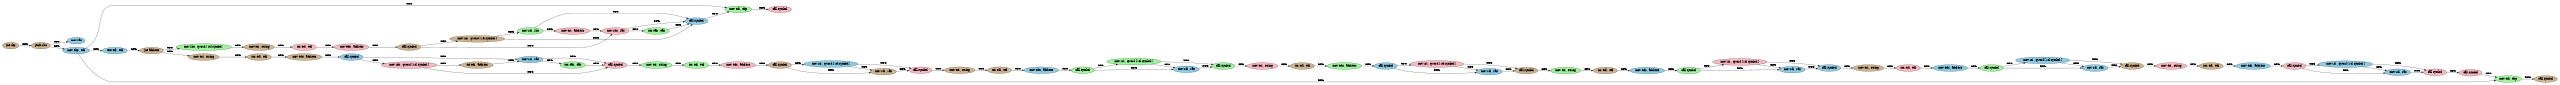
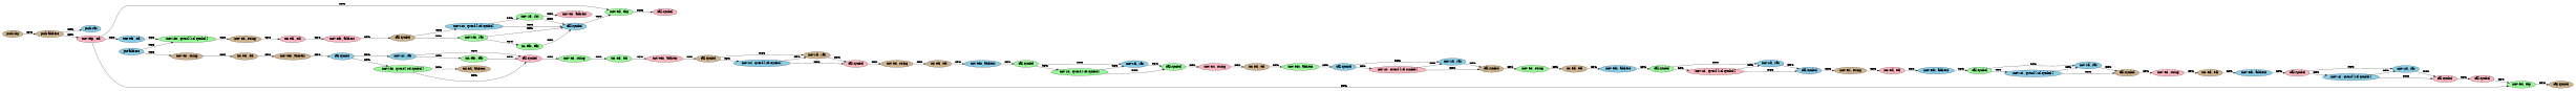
  digraph {
    rankdir=LR
    node [fillcolor=tan style=filled]
-   n1 [label="jne rbp"]
-   n2 [label="push rbx"]
-   n3 [fillcolor=skyblue label="mov rax"]
-   n4 [fillcolor=skyblue label="mov ebp , edi"]
+   n1 [label="push rbp"]
+   n2 [label="push address"]
+   n3 [fillcolor=skyblue label="push rax"]
+   n4 [fillcolor=lightpink label="mov ebp , edi"]
    n5 [fillcolor=skyblue label="test edi , edi"]
    n6 [fillcolor=palegreen label="mov edi , ebp"]
    n7 [fillcolor=palegreen label="mov edi , ebp"]
-   n8 [label="jne address"]
+   n8 [fillcolor=skyblue label="jne address"]
    n9 [fillcolor=lightpink label="call symbol"]
    n10 [label="call symbol"]
    n11 [fillcolor=palegreen label="mov rbx , qword [ rel symbol ]"]
    n12 [label="mov esi , string"]
    n13 [label="mov esi , string"]
    n14 [label="xor edi , edi"]
    n15 [fillcolor=lightpink label="xor edi , edi"]
    n16 [label="mov edx , address"]
    n17 [fillcolor=lightpink label="mov edx , address"]
    n18 [label="call symbol"]
-   n19 [label="mov rcx , qword [ rel symbol ]"]
-   n20 [fillcolor=lightpink label="mov rdx , rax"]
+   n19 [fillcolor=skyblue label="mov rcx , qword [ rel symbol ]"]
+   n20 [fillcolor=palegreen label="mov rdx , rax"]
    n21 [fillcolor=palegreen label="mov rdi , rbx"]
    n22 [fillcolor=skyblue label="call symbol"]
    n23 [fillcolor=palegreen label="xor eax , eax"]
    n24 [fillcolor=lightpink label="mov esi , address"]
    n25 [fillcolor=skyblue label="call symbol"]
-   n26 [fillcolor=lightpink label="mov rdx , qword [ rel symbol ]"]
+   n26 [fillcolor=palegreen label="mov rdx , qword [ rel symbol ]"]
    n27 [fillcolor=skyblue label="mov rsi , rax"]
    n28 [label="esi edi , address"]
    n29 [fillcolor=lightpink label="call symbol"]
    n30 [fillcolor=palegreen label="xor eax , eax"]
    n31 [fillcolor=palegreen label="mov esi , string"]
    n32 [fillcolor=palegreen label="xor edi , edi"]
    n33 [fillcolor=lightpink label="mov edx , address"]
    n34 [label="call symbol"]
    n35 [fillcolor=skyblue label="mov rsi , qword [ rel symbol ]"]
    n36 [label="mov rdi , rax"]
    n37 [fillcolor=lightpink label="call symbol"]
    n38 [label="mov esi , string"]
    n39 [label="xor edi , edi"]
    n40 [fillcolor=skyblue label="mov edx , address"]
    n41 [fillcolor=palegreen label="call symbol"]
    n42 [fillcolor=palegreen label="mov rsi , qword [ rel symbol ]"]
    n43 [fillcolor=skyblue label="mov rdi , rax"]
    n44 [fillcolor=palegreen label="call symbol"]
    n45 [fillcolor=lightpink label="mov esi , string"]
    n46 [label="xor edi , edi"]
    n47 [fillcolor=palegreen label="mov edx , address"]
    n48 [fillcolor=skyblue label="call symbol"]
    n49 [fillcolor=lightpink label="mov rsi , qword [ rel symbol ]"]
    n50 [fillcolor=skyblue label="mov rdi , rax"]
    n51 [label="call symbol"]
    n52 [fillcolor=palegreen label="mov esi , string"]
    n53 [label="xor edi , edi"]
    n54 [fillcolor=skyblue label="mov edx , address"]
    n55 [fillcolor=palegreen label="call symbol"]
    n56 [fillcolor=lightpink label="mov rsi , qword [ rel symbol ]"]
    n57 [fillcolor=skyblue label="mov rdi , rax"]
    n58 [fillcolor=skyblue label="call symbol"]
    n59 [label="mov esi , string"]
    n60 [fillcolor=lightpink label="xor edi , edi"]
    n61 [fillcolor=skyblue label="mov edx , address"]
    n62 [fillcolor=palegreen label="call symbol"]
    n63 [fillcolor=skyblue label="mov rsi , qword [ rel symbol ]"]
    n64 [fillcolor=skyblue label="mov rdi , rax"]
    n65 [label="call symbol"]
    n66 [fillcolor=lightpink label="mov esi , string"]
    n67 [label="xor edi , edi"]
    n68 [fillcolor=skyblue label="mov edx , address"]
    n69 [fillcolor=lightpink label="call symbol"]
    n70 [fillcolor=skyblue label="mov rsi , qword [ rel symbol ]"]
    n71 [fillcolor=skyblue label="mov rdi , rax"]
    n72 [fillcolor=lightpink label="call symbol"]
    n73 [fillcolor=lightpink label="call symbol"]
    n1 -> n2 [label=CFG]
    n2 -> n3 [label=CFG]
    n2 -> n4 [label=CFG]
    n4 -> n5 [label=CFG]
    n4 -> n6 [label=DFG]
    n4 -> n7 [label=DFG]
-   n5 -> n8 [label=CFG]
+   n5 -> n11 [label=CFG]
    n6 -> n9 [label=DFG]
    n7 -> n10 [label=DFG]
    n8 -> n11 [label=CFG]
    n8 -> n12 [label=CFG]
    n11 -> n13 [label=CFG]
    n12 -> n14 [label=CFG]
    n13 -> n15 [label=CFG]
    n14 -> n16 [label=CFG]
    n15 -> n17 [label=CFG]
    n16 -> n25 [label=CFG]
    n17 -> n18 [label=CFG]
    n18 -> n19 [label=CFG]
    n18 -> n20 [label=DFG]
    n19 -> n21 [label=DFG]
    n19 -> n22 [label=DFG]
    n20 -> n22 [label=DFG]
    n20 -> n23 [label=CFG]
    n21 -> n22 [label=DFG]
    n21 -> n24 [label=DFG]
    n22 -> n6 [label=CFG]
    n23 -> n22 [label=CFG]
-   n24 -> n20 [label=CFG]
    n25 -> n26 [label=CFG]
    n25 -> n27 [label=DFG]
-   n26 -> n28 [label=CFG]
+   n26 -> n28 [label=DFG]
    n26 -> n29 [label=DFG]
    n27 -> n29 [label=DFG]
    n27 -> n30 [label=CFG]
-   n28 -> n27 [label=CFG]
    n29 -> n31 [label=CFG]
    n30 -> n29 [label=CFG]
    n31 -> n32 [label=CFG]
    n32 -> n33 [label=CFG]
    n33 -> n34 [label=CFG]
    n34 -> n35 [label=CFG]
    n34 -> n36 [label=DFG]
    n35 -> n36 [label=CFG]
    n35 -> n37 [label=DFG]
    n36 -> n37 [label=DFG]
    n37 -> n38 [label=CFG]
    n38 -> n39 [label=CFG]
    n39 -> n40 [label=CFG]
    n40 -> n41 [label=CFG]
    n41 -> n42 [label=CFG]
    n41 -> n43 [label=DFG]
    n42 -> n43 [label=CFG]
    n42 -> n44 [label=DFG]
    n43 -> n44 [label=DFG]
    n44 -> n45 [label=CFG]
    n45 -> n46 [label=CFG]
    n46 -> n47 [label=CFG]
    n47 -> n48 [label=CFG]
    n48 -> n49 [label=CFG]
    n48 -> n50 [label=DFG]
    n49 -> n50 [label=CFG]
    n49 -> n51 [label=DFG]
    n50 -> n51 [label=DFG]
    n51 -> n52 [label=CFG]
    n52 -> n53 [label=CFG]
    n53 -> n54 [label=CFG]
    n54 -> n55 [label=CFG]
    n55 -> n56 [label=CFG]
    n55 -> n57 [label=DFG]
    n56 -> n57 [label=CFG]
    n56 -> n58 [label=DFG]
    n57 -> n58 [label=DFG]
    n58 -> n59 [label=CFG]
    n59 -> n60 [label=CFG]
    n60 -> n61 [label=CFG]
    n61 -> n62 [label=CFG]
    n62 -> n63 [label=CFG]
    n62 -> n64 [label=DFG]
    n63 -> n64 [label=CFG]
    n63 -> n65 [label=DFG]
    n64 -> n65 [label=DFG]
    n65 -> n66 [label=CFG]
    n66 -> n67 [label=CFG]
    n67 -> n68 [label=CFG]
    n68 -> n69 [label=CFG]
    n69 -> n70 [label=CFG]
    n69 -> n71 [label=DFG]
    n70 -> n71 [label=CFG]
    n70 -> n72 [label=DFG]
    n71 -> n72 [label=DFG]
    n72 -> n73 [label=CFG]
    n73 -> n7 [label=CFG]
  }
